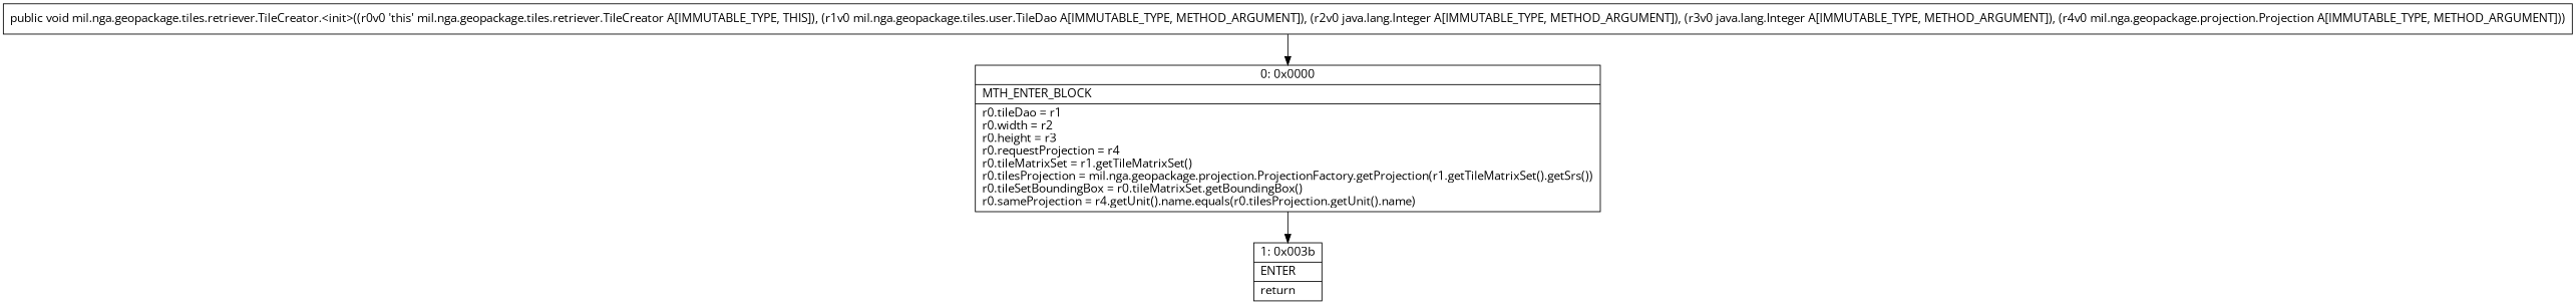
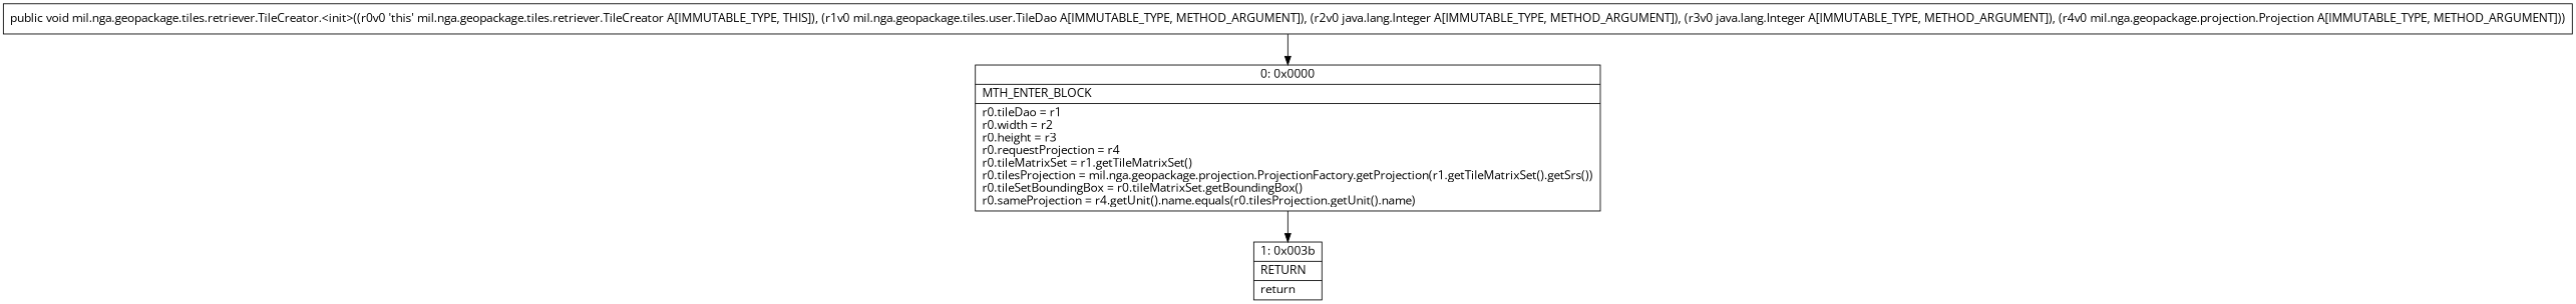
  digraph {
    fontname="Open Sans"
    node [shape=record fontname="Open Sans"]
    edge [fontname="Open Sans"]
    n1 [label="{0\:\ 0x0000|MTH_ENTER_BLOCK\l|r0.tileDao = r1\lr0.width = r2\lr0.height = r3\lr0.requestProjection = r4\lr0.tileMatrixSet = r1.getTileMatrixSet()\lr0.tilesProjection = mil.nga.geopackage.projection.ProjectionFactory.getProjection(r1.getTileMatrixSet().getSrs())\lr0.tileSetBoundingBox = r0.tileMatrixSet.getBoundingBox()\lr0.sameProjection = r4.getUnit().name.equals(r0.tilesProjection.getUnit().name)\l}"]
-   n2 [label="{1\:\ 0x003b|ENTER\l|return\l}"]
+   n2 [label="{1\:\ 0x003b|RETURN\l|return\l}"]
    n3 [label="{public void mil.nga.geopackage.tiles.retriever.TileCreator.\<init\>((r0v0 'this' mil.nga.geopackage.tiles.retriever.TileCreator A[IMMUTABLE_TYPE, THIS]), (r1v0 mil.nga.geopackage.tiles.user.TileDao A[IMMUTABLE_TYPE, METHOD_ARGUMENT]), (r2v0 java.lang.Integer A[IMMUTABLE_TYPE, METHOD_ARGUMENT]), (r3v0 java.lang.Integer A[IMMUTABLE_TYPE, METHOD_ARGUMENT]), (r4v0 mil.nga.geopackage.projection.Projection A[IMMUTABLE_TYPE, METHOD_ARGUMENT])) }"]
    n1 -> n2
    n3 -> n1
  }
